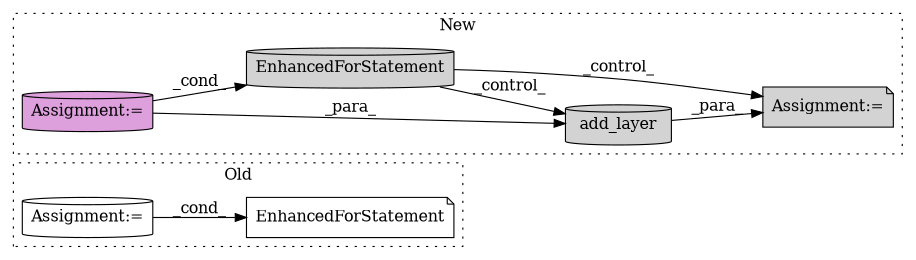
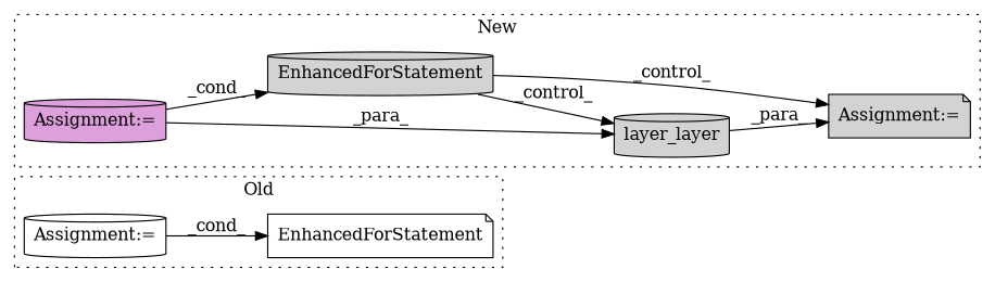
  digraph {
    rankdir=LR
    node [a=7 l="53,2" s="13908,13992" shape=cylinder style=filled fillcolor=lightgrey]
    n1 [a=70 label=EnhancedForStatement shape=note fillcolor=white]
    n2 [label="Assignment:=" fillcolor=white]
-   n3 [a=32 l="10,1" label=add_layer s="14182,14212"]
+   n3 [a=32 l="10,1" label=layer_layer s="14182,14212"]
    n4 [a=70 label=EnhancedForStatement s="14057,14152"]
    n5 [label="Assignment:=" s="14057,14152" fillcolor=plum]
    n6 [l=1 label="Assignment:=" s=14176 shape=note]
    subgraph cluster_1 {
      label=Old
      style=dotted
      n1
      n2
    }
    subgraph cluster_2 {
      label=New
      style=dotted
      n3
      n4
      n5
      n6
    }
    n2 -> n1 [label=_cond_]
    n3 -> n6 [label=_para_]
    n4 -> n3 [label=_control_]
    n4 -> n6 [label=_control_]
    n5 -> n3 [label=_para_]
    n5 -> n4 [label=_cond_]
  }
